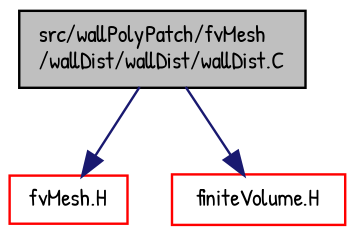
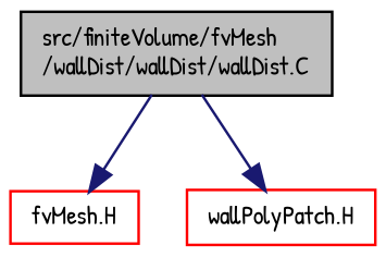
  digraph {
    fontname="Patrick Hand"
    node [color=red fontname="Patrick Hand" fontsize=10 shape=record]
    edge [color=midnightblue fontname="Patrick Hand" fontsize=10 labelfontname=FreeSans labelfontsize=10 style=solid]
-   n1 [color=black fillcolor=grey75 fontcolor=black height=0.2 label="src/wallPolyPatch/fvMesh\l/wallDist/wallDist/wallDist.C" style=filled width=0.4]
+   n1 [color=black fillcolor=grey75 fontcolor=black height=0.2 label="src/finiteVolume/fvMesh\l/wallDist/wallDist/wallDist.C" style=filled width=0.4]
    n2 [height=0.2 label="fvMesh.H" width=0.4]
-   n3 [height=0.2 label="finiteVolume.H" width=0.4]
+   n3 [height=0.2 label="wallPolyPatch.H" width=0.4]
    n1 -> n2
    n1 -> n3
  }
